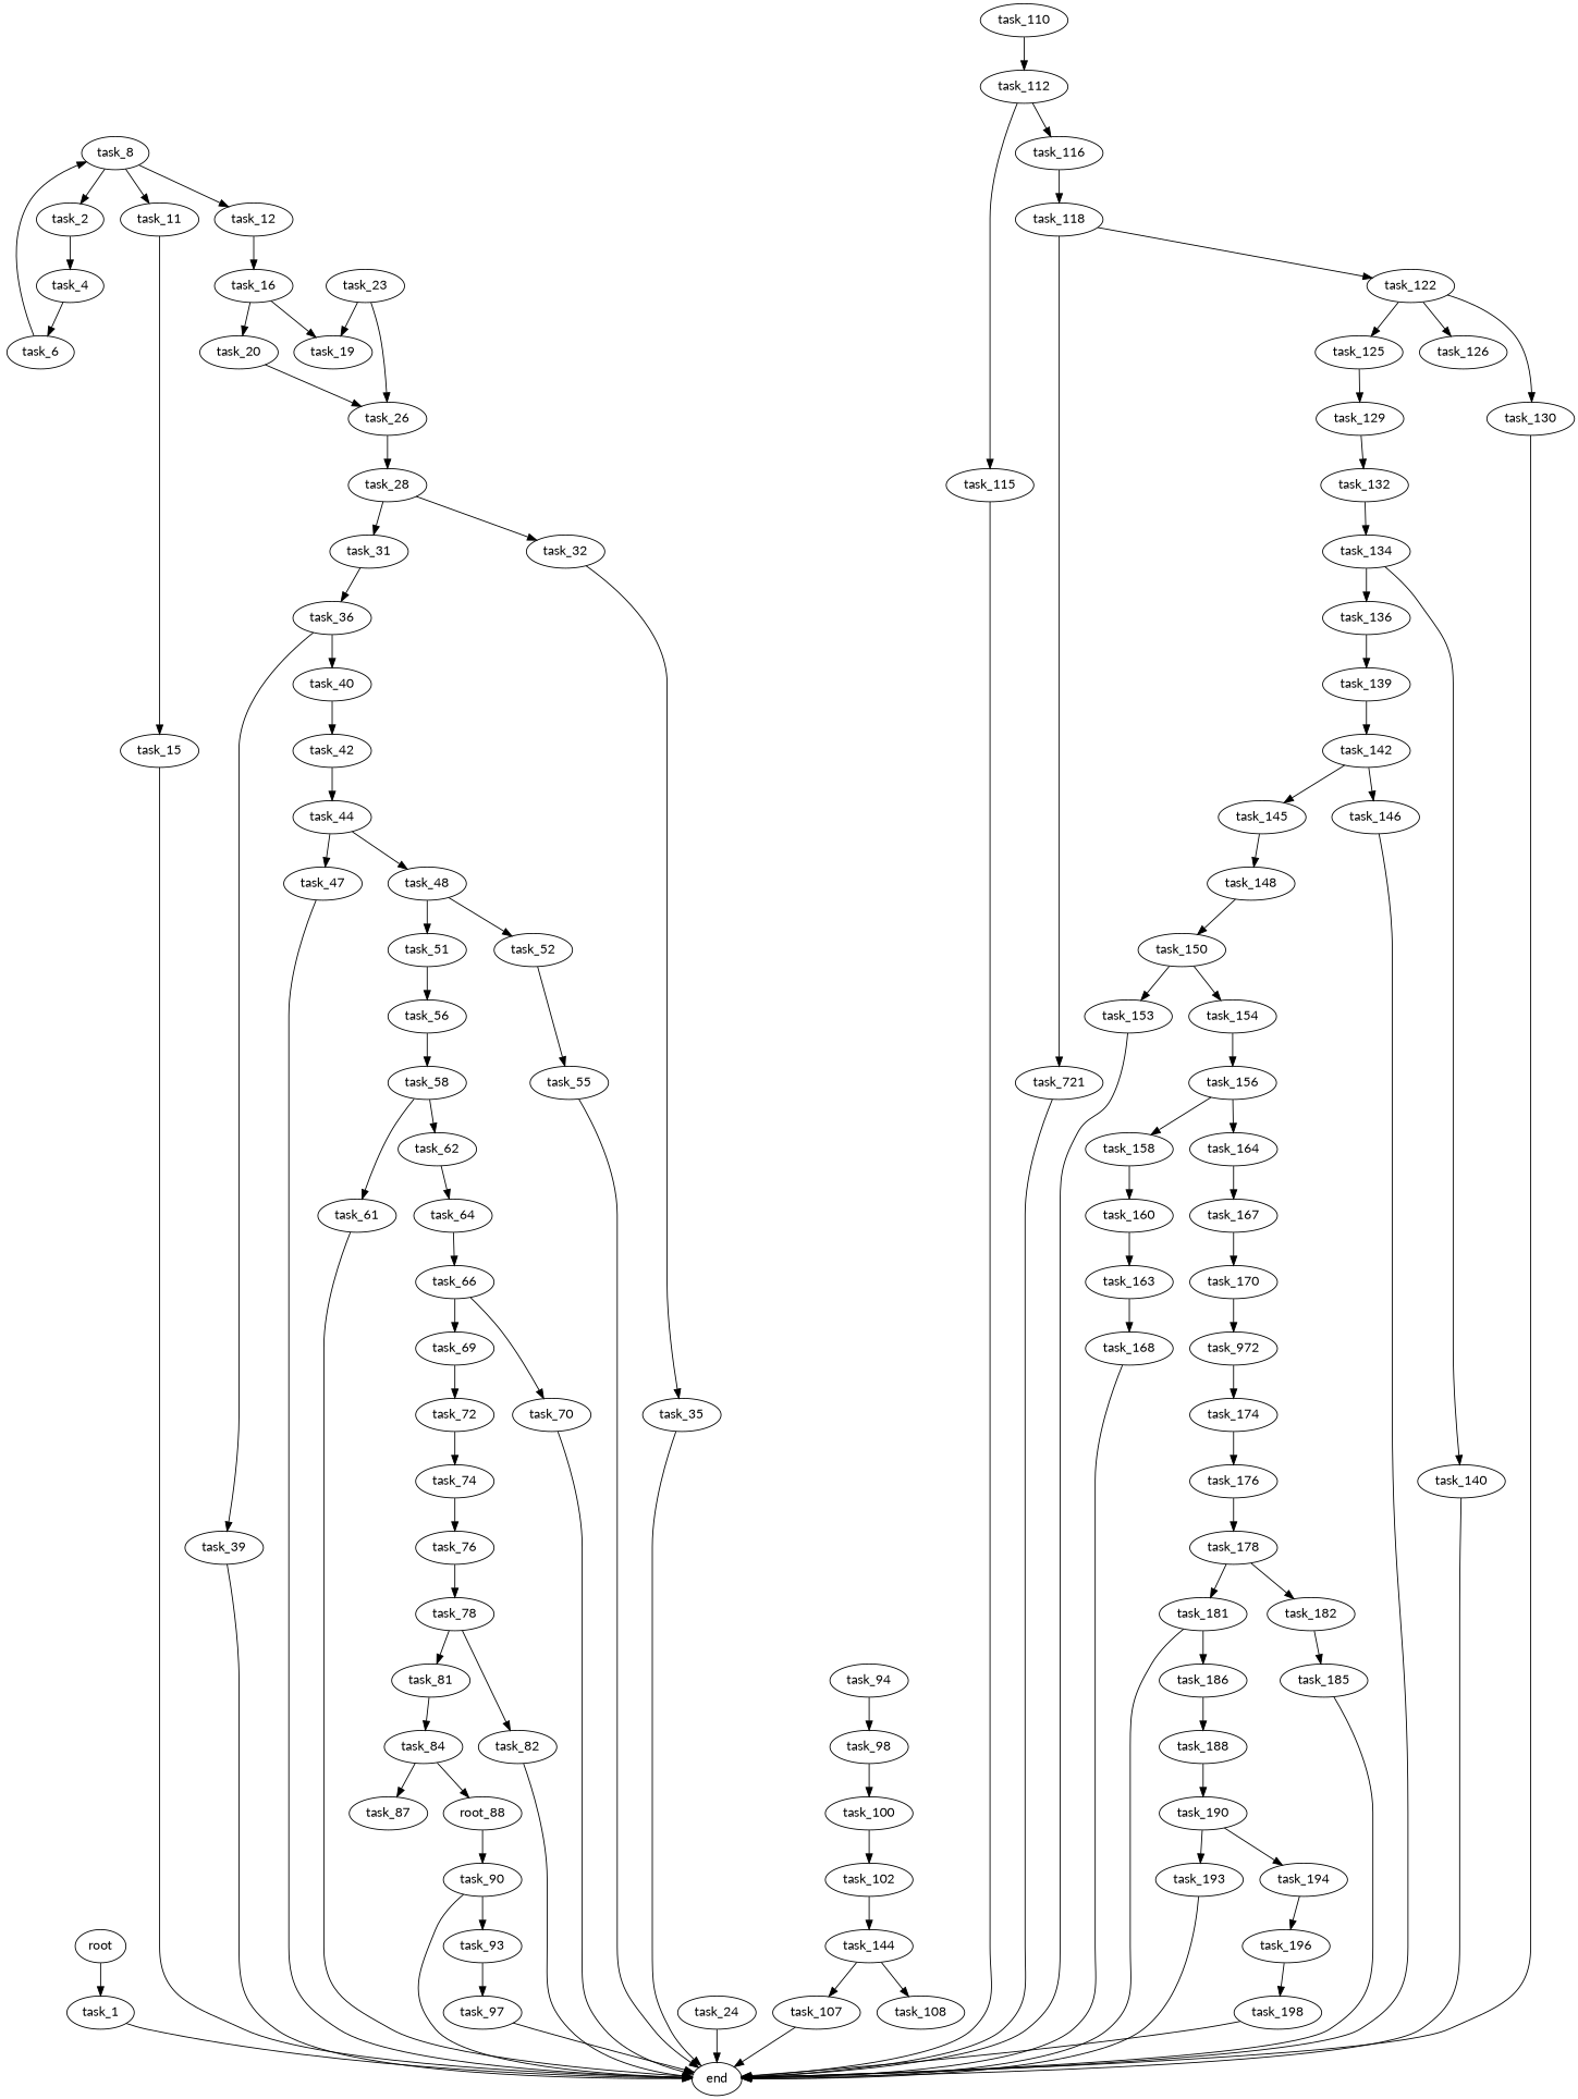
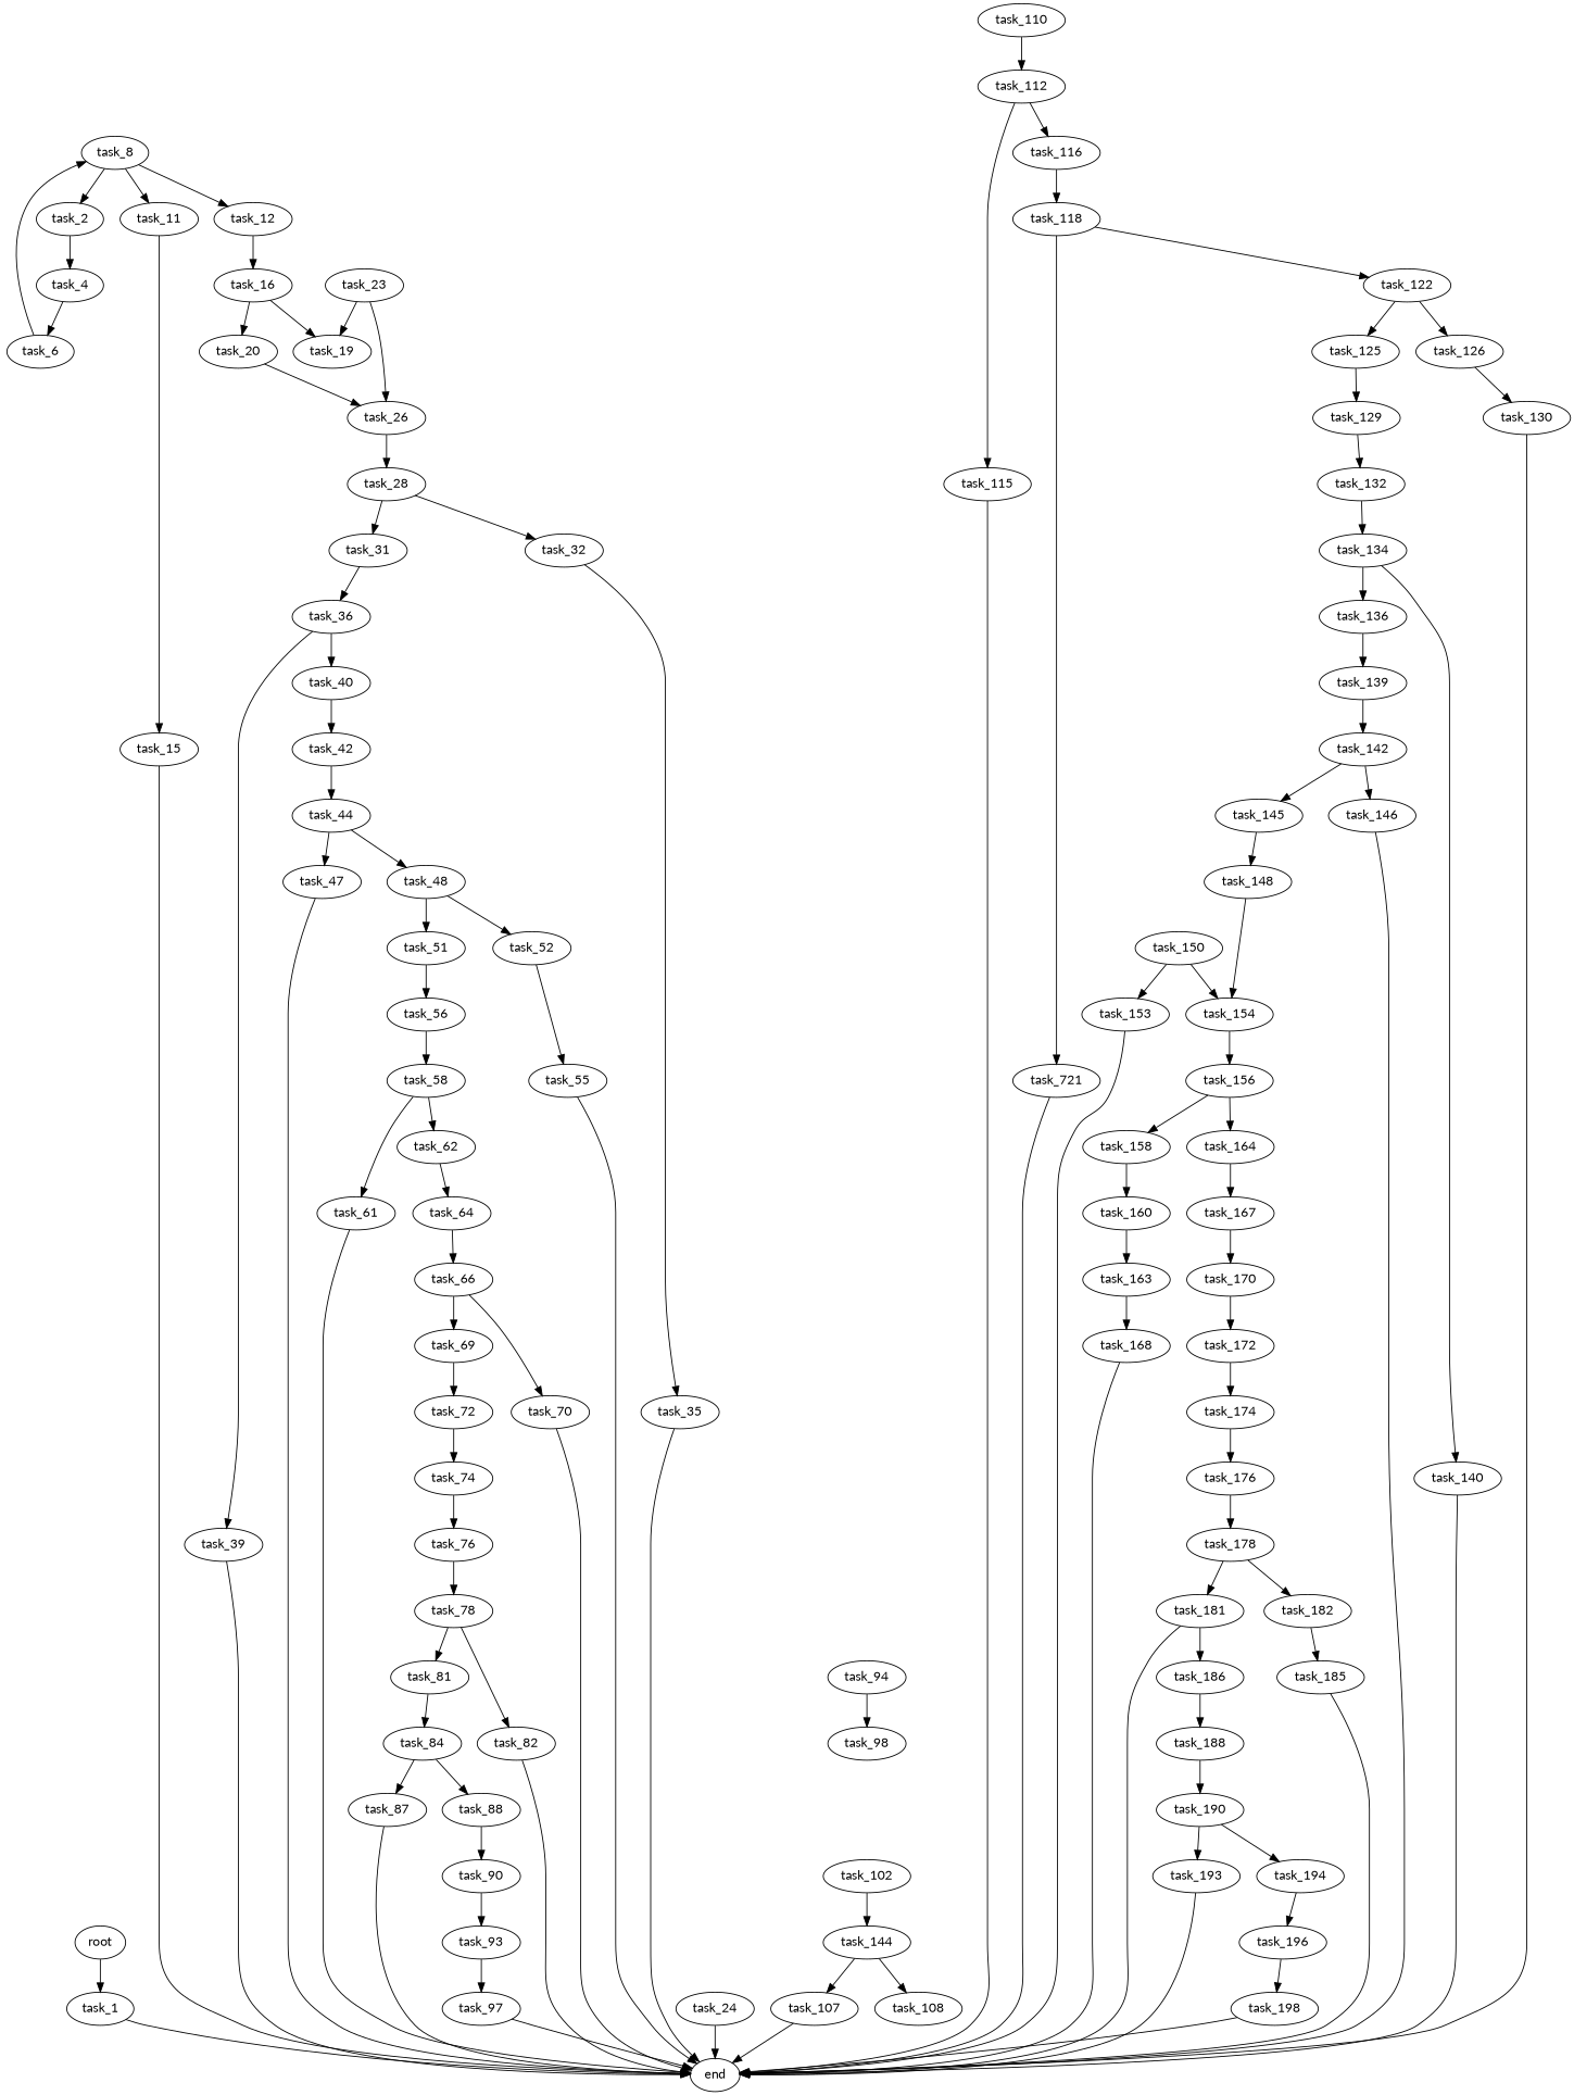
  digraph {
    fontname=Lato
    node [fontname=Lato]
    edge [fontname=Lato]
    root
    task_1
    end
    task_2
    task_4
    task_6
    task_8
    task_11
    task_12
    task_15
    task_16
    task_19
    task_20
    task_26
    task_23
    task_24
    task_28
    task_31
    task_32
    task_36
    task_35
    task_39
    task_40
    task_42
    task_44
    task_47
    task_48
    task_51
    task_52
    task_56
    task_55
    task_58
    task_61
    task_62
    task_64
    task_66
    task_69
    task_70
    task_72
    task_74
    task_76
    task_78
    task_81
    task_82
    task_84
    task_87
-   task_88 [label=root_88]
+   task_88
    task_90
    task_93
    task_97
    task_94
    task_98
-   task_100
    task_102
    n55 [label=task_144]
    task_107
    task_108
    task_110
    task_112
    task_115
    task_116
    task_118
    n63 [label=task_721]
    task_122
    task_125
    task_126
    task_129
    task_130
    task_132
    task_134
    task_136
    task_140
    task_139
    task_142
    task_145
    task_146
    task_148
    task_150
    task_153
    task_154
    task_156
    task_158
    task_164
    task_160
    task_163
    task_168
    task_167
    task_170
-   task_172 [label=task_972]
+   task_172
    task_174
    task_176
    task_178
    task_181
    task_182
    task_186
    task_185
    task_188
    task_190
    task_193
    task_194
    task_196
    task_198
    root -> task_1
    task_1 -> end
    task_2 -> task_4
    task_4 -> task_6
    task_6 -> task_8
    task_8 -> task_2
    task_8 -> task_11
    task_8 -> task_12
    task_11 -> task_15
    task_12 -> task_16
    task_15 -> end
    task_16 -> task_19
    task_16 -> task_20
    task_20 -> task_26
    task_26 -> task_28
    task_23 -> task_19
    task_23 -> task_26
    task_24 -> end
    task_28 -> task_31
    task_28 -> task_32
    task_31 -> task_36
    task_32 -> task_35
    task_36 -> task_39
    task_36 -> task_40
    task_35 -> end
    task_39 -> end
    task_40 -> task_42
    task_42 -> task_44
    task_44 -> task_47
    task_44 -> task_48
    task_47 -> end
    task_48 -> task_51
    task_48 -> task_52
    task_51 -> task_56
    task_52 -> task_55
    task_56 -> task_58
    task_55 -> end
    task_58 -> task_61
    task_58 -> task_62
    task_61 -> end
    task_62 -> task_64
    task_64 -> task_66
    task_66 -> task_69
    task_66 -> task_70
    task_69 -> task_72
    task_70 -> end
    task_72 -> task_74
    task_74 -> task_76
    task_76 -> task_78
    task_78 -> task_81
    task_78 -> task_82
    task_81 -> task_84
    task_82 -> end
    task_84 -> task_87
    task_84 -> task_88
-   task_90 -> end
+   task_87 -> end
    task_88 -> task_90
    task_90 -> task_93
    task_93 -> task_97
    task_97 -> end
    task_94 -> task_98
-   task_98 -> task_100
-   task_100 -> task_102
    task_102 -> n55
    n55 -> task_107
    n55 -> task_108
    task_107 -> end
    task_110 -> task_112
    task_112 -> task_115
    task_112 -> task_116
    task_115 -> end
    task_116 -> task_118
    task_118 -> n63
    task_118 -> task_122
    n63 -> end
    task_122 -> task_125
    task_122 -> task_126
    task_125 -> task_129
-   task_122 -> task_130
+   task_126 -> task_130
    task_129 -> task_132
    task_130 -> end
    task_132 -> task_134
    task_134 -> task_136
    task_134 -> task_140
    task_136 -> task_139
    task_140 -> end
    task_139 -> task_142
    task_142 -> task_145
    task_142 -> task_146
    task_145 -> task_148
    task_146 -> end
-   task_148 -> task_150
+   task_148 -> task_154
    task_150 -> task_153
    task_150 -> task_154
    task_153 -> end
    task_154 -> task_156
    task_156 -> task_158
    task_156 -> task_164
    task_158 -> task_160
    task_164 -> task_167
    task_160 -> task_163
    task_163 -> task_168
    task_168 -> end
    task_167 -> task_170
    task_170 -> task_172
    task_172 -> task_174
    task_174 -> task_176
    task_176 -> task_178
    task_178 -> task_181
    task_178 -> task_182
    task_181 -> end
    task_181 -> task_186
    task_182 -> task_185
    task_186 -> task_188
    task_185 -> end
    task_188 -> task_190
    task_190 -> task_193
    task_190 -> task_194
    task_193 -> end
    task_194 -> task_196
    task_196 -> task_198
    task_198 -> end
  }
